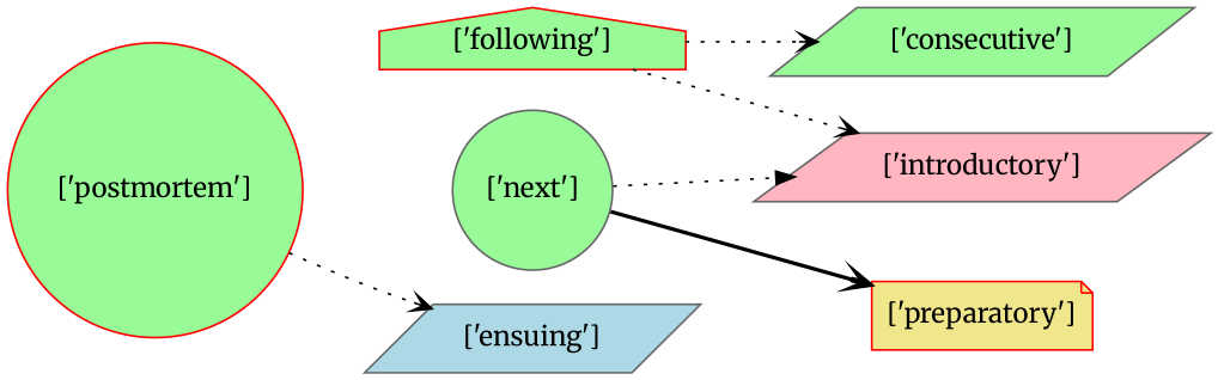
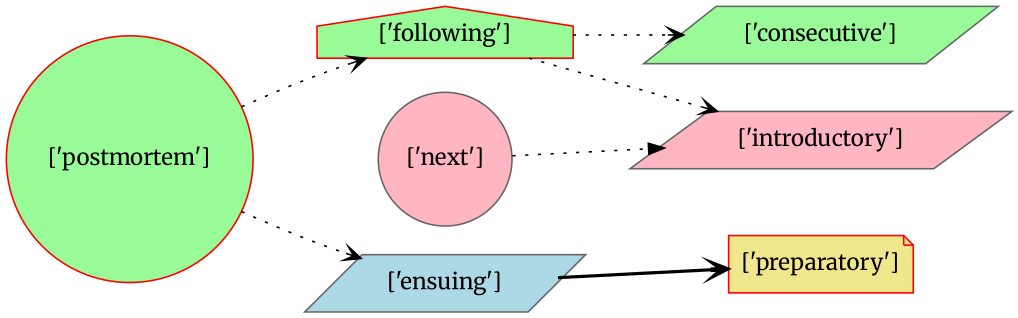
  strict digraph {
    fontname=Merriweather
    rankdir=LR
    node [color=gray40 fillcolor=palegreen fontname=Merriweather shape=parallelogram style=filled]
    edge [arrowhead=vee fontname=Merriweather style=dotted]
    "['postmortem']" [color=red shape=circle]
    "['following']" [color=red shape=house]
    "['ensuing']" [fillcolor=lightblue]
    "['consecutive']"
    "['introductory']" [fillcolor=lightpink]
    "['preparatory']" [color=red fillcolor=khaki shape=note]
-   "['next']" [shape=circle]
+   "['next']" [fillcolor=lightpink shape=circle]
+   "['postmortem']" -> "['following']"
    "['postmortem']" -> "['ensuing']"
    "['following']" -> "['consecutive']"
    "['following']" -> "['introductory']"
    "['next']" -> "['introductory']" [arrowhead=normal]
-   "['next']" -> "['preparatory']" [style=bold]
+   "['ensuing']" -> "['preparatory']" [style=bold]
  }
